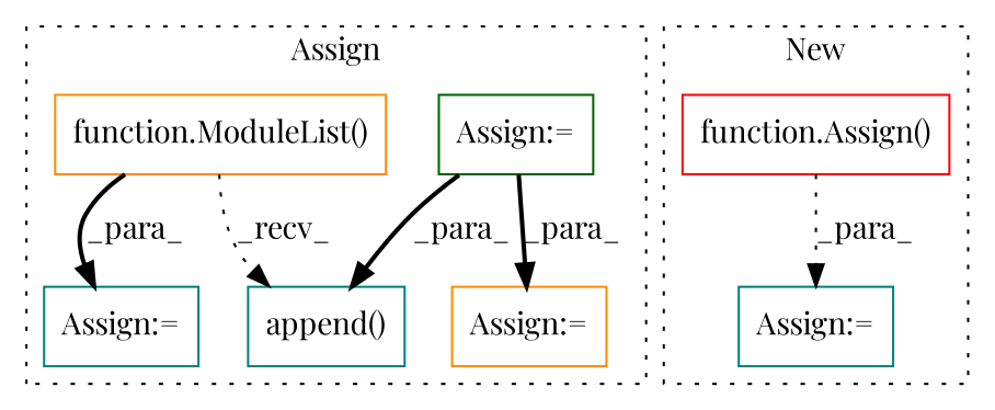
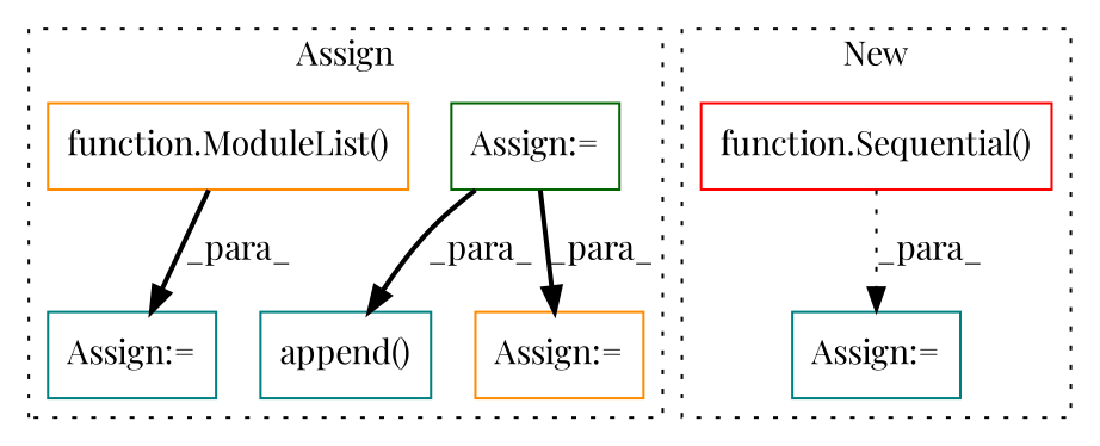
  digraph {
    fontname="Playfair Display"
    node [a=68 color=teal fontname="Playfair Display" l=3 shape=box]
    edge [fontname="Playfair Display" style=bold]
    n1 [a=75 l="14,1" label="append()" s="1453,1472"]
    n2 [color=darkgreen label="Assign:=" s=708]
    n3 [color=darkorange label="Assign:=" s=792]
    n4 [a=75 color=darkorange l=12 label="function.ModuleList()" s=633]
    n5 [label="Assign:=" s=1618]
-   n6 [a=75 color=red l="11,19" label="function.Assign()" s="1350,1362"]
+   n6 [a=75 color=red l="11,19" label="function.Sequential()" s="1350,1362"]
    n7 [label="Assign:=" s=1347]
    subgraph cluster_1 {
      label=Assign
      style=dotted
      n1
      n2
      n3
      n4
      n5
    }
    subgraph cluster_2 {
      label=New
      style=dotted
      n6
      n7
    }
    n2 -> n1 [label=_para_]
    n2 -> n3 [label=_para_]
-   n4 -> n1 [label=_recv_ style=dotted]
    n4 -> n5 [label=_para_]
    n6 -> n7 [label=_para_ style=dotted]
  }
